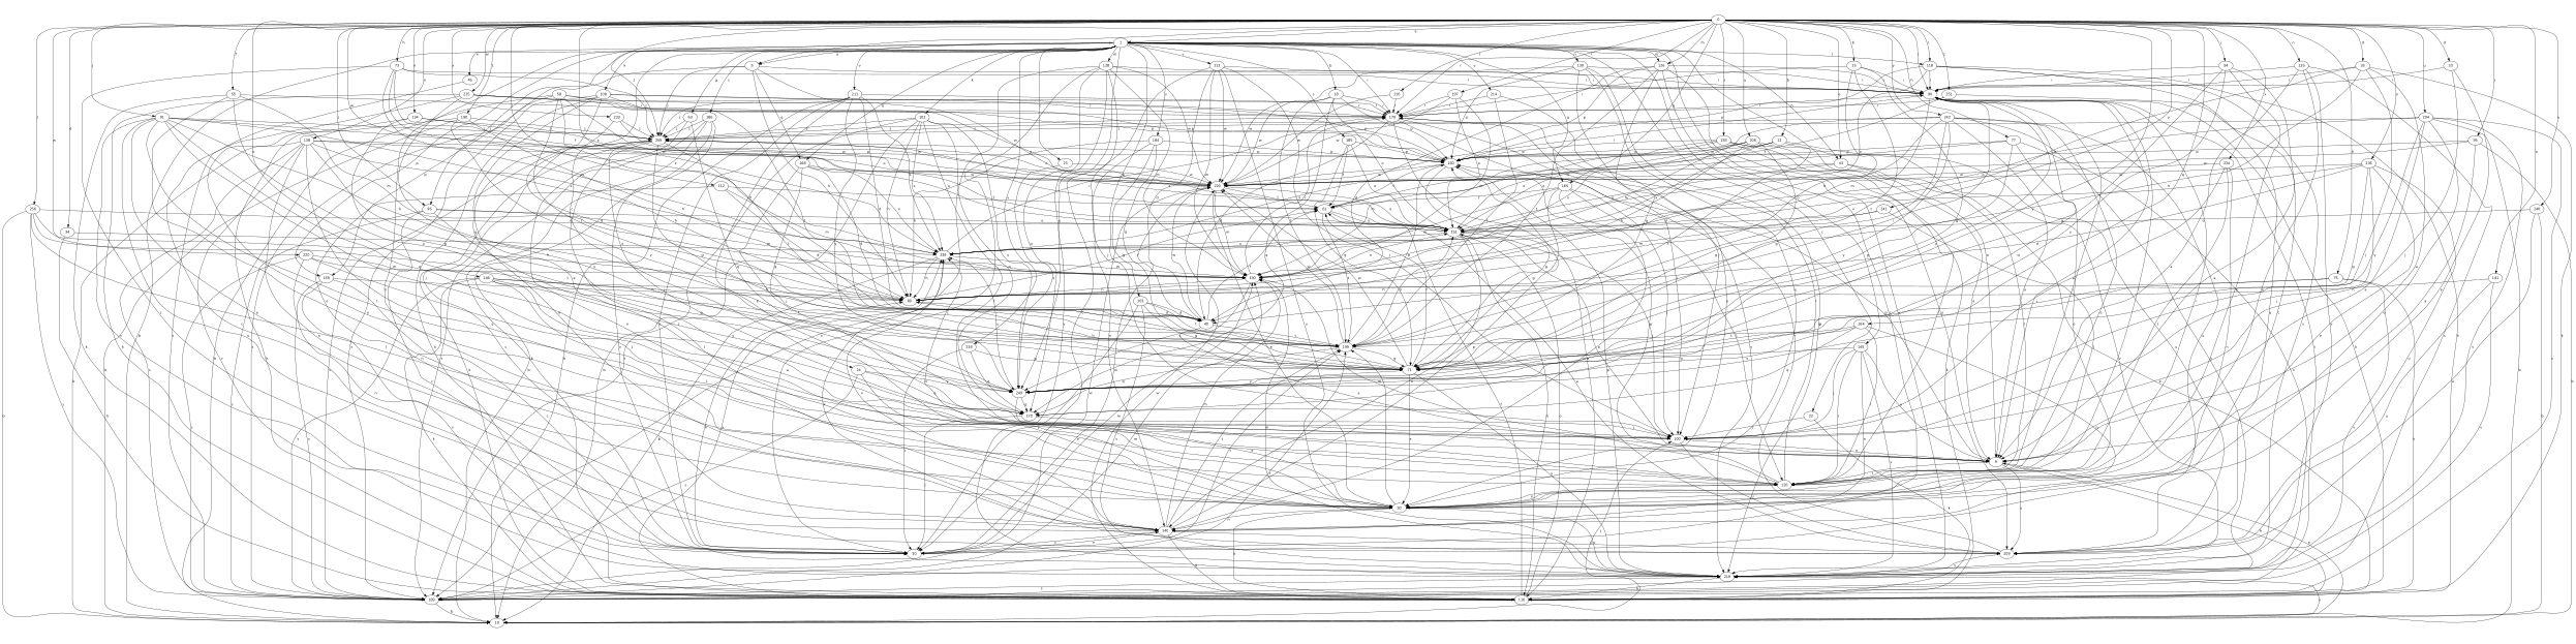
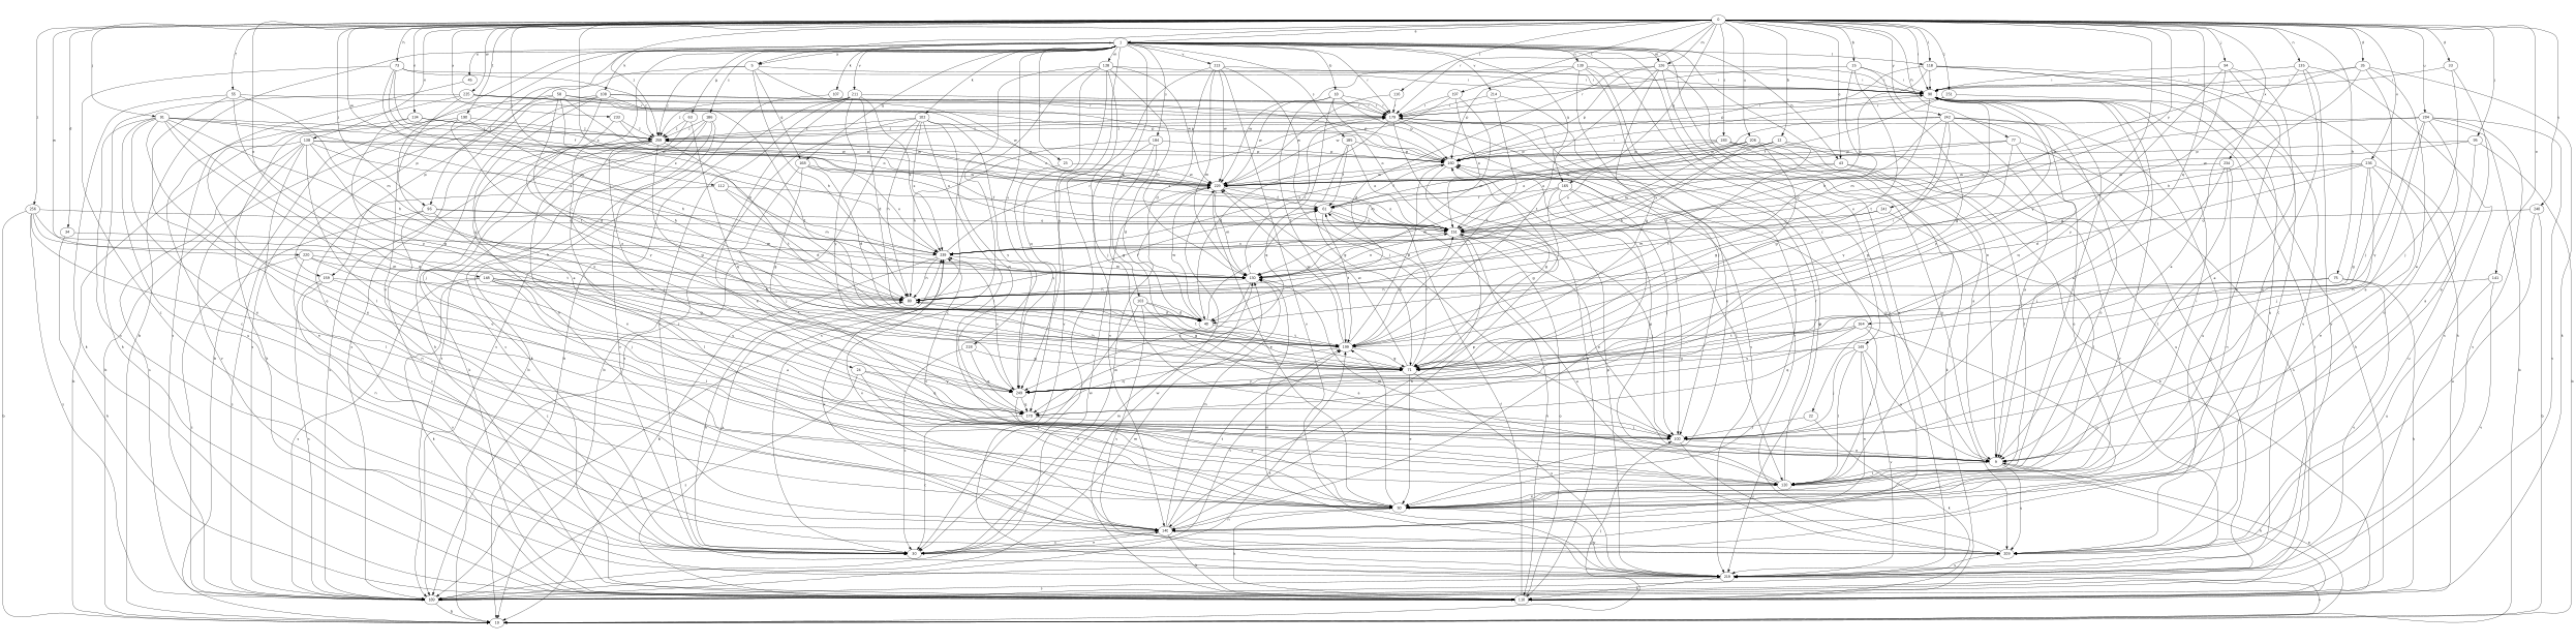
  strict digraph {
    fontname=Nunito
    node [fontname=Nunito]
    edge [fontname=Nunito]
    0
    1
    5
    12
    15
    33
    34
    35
    43
    55
    73
    75
    77
    90
    91
    94
    95
    96
    112
    116
    118
    126
    134
    135
    138
    141
    148
    164
    165
    179
    183
    190
    197
    204
    206
    220
    225
    229
    233
    234
    236
    239
    240
    241
    242
    249
    251
    256
    259
    9
    18
    19
    22
    23
    24
    45
    63
    102
    103
+   107
    108
    128
    139
    140
    149
    159
    168
    184
    185
    186
    211
    213
    214
    218
    219
    80
    151
    160
    209
    199
    71
    100
    50
    110
    120
    130
    58
    189
    30
    61
    170
    40
    0 -> 1 [label=a]
    0 -> 5 [label=a]
    0 -> 12 [label=b]
    0 -> 15 [label=b]
    0 -> 33 [label=d]
    0 -> 34 [label=d]
    0 -> 35 [label=d]
    0 -> 43 [label=e]
    0 -> 55 [label=f]
    0 -> 73 [label=h]
    0 -> 75 [label=h]
    0 -> 77 [label=h]
    0 -> 90 [label=i]
    0 -> 91 [label=j]
    0 -> 94 [label=j]
    0 -> 95 [label=j]
    0 -> 96 [label=j]
    0 -> 112 [label=l]
    0 -> 116 [label=l]
    0 -> 118 [label=l]
    0 -> 126 [label=m]
    0 -> 134 [label=n]
    0 -> 135 [label=n]
    0 -> 138 [label=n]
    0 -> 141 [label=o]
    0 -> 148 [label=o]
    0 -> 164 [label=q]
    0 -> 165 [label=q]
    0 -> 179 [label=r]
    0 -> 183 [label=s]
    0 -> 190 [label=t]
    0 -> 197 [label=t]
    0 -> 204 [label=u]
    0 -> 206 [label=u]
    0 -> 220 [label=w]
    0 -> 225 [label=w]
    0 -> 229 [label=w]
    0 -> 233 [label=x]
    0 -> 234 [label=x]
    0 -> 236 [label=x]
    0 -> 239 [label=x]
    0 -> 240 [label=y]
    0 -> 241 [label=y]
    0 -> 242 [label=y]
    0 -> 249 [label=y]
    0 -> 251 [label=z]
    0 -> 256 [label=z]
    0 -> 259 [label=z]
    1 -> 5 [label=a]
    1 -> 43 [label=h]
    1 -> 96 [label=j]
    1 -> 118 [label=l]
    1 -> 126 [label=m]
    1 -> 165 [label=q]
    1 -> 179 [label=r]
    1 -> 249 [label=y]
    1 -> 9 [label=a]
    1 -> 18 [label=b]
    1 -> 19 [label=b]
    1 -> 22 [label=c]
    1 -> 23 [label=c]
    1 -> 24 [label=c]
    1 -> 45 [label=e]
    1 -> 63 [label=g]
    1 -> 102 [label=k]
    1 -> 103 [label=k]
+   1 -> 107 [label=k]
    1 -> 108 [label=k]
    1 -> 128 [label=m]
    1 -> 139 [label=n]
    1 -> 140 [label=n]
    1 -> 149 [label=o]
    1 -> 159 [label=p]
    1 -> 168 [label=q]
    1 -> 184 [label=s]
    1 -> 185 [label=s]
    1 -> 186 [label=s]
    1 -> 211 [label=v]
    1 -> 213 [label=v]
    1 -> 214 [label=v]
    1 -> 218 [label=v]
    1 -> 219 [label=v]
    5 -> 90 [label=i]
    5 -> 259 [label=z]
    5 -> 159 [label=p]
    5 -> 168 [label=q]
    5 -> 80 [label=h]
    5 -> 151 [label=o]
    12 -> 239 [label=x]
    12 -> 151 [label=o]
    12 -> 160 [label=p]
    12 -> 209 [label=u]
    12 -> 199 [label=t]
    15 -> 90 [label=i]
    15 -> 179 [label=r]
    15 -> 80 [label=h]
    15 -> 199 [label=t]
    15 -> 71 [label=g]
    33 -> 90 [label=i]
    33 -> 100 [label=j]
    33 -> 50 [label=e]
    34 -> 239 [label=x]
    34 -> 110 [label=k]
    35 -> 90 [label=i]
    35 -> 9 [label=a]
    35 -> 80 [label=h]
    35 -> 151 [label=o]
    35 -> 100 [label=j]
    35 -> 110 [label=k]
    43 -> 229 [label=w]
    43 -> 151 [label=o]
    43 -> 110 [label=k]
    43 -> 120 [label=l]
    55 -> 179 [label=r]
    55 -> 249 [label=y]
    55 -> 50 [label=e]
    55 -> 110 [label=k]
    55 -> 130 [label=m]
    73 -> 90 [label=i]
    73 -> 239 [label=x]
    73 -> 259 [label=z]
    73 -> 130 [label=m]
    73 -> 30 [label=c]
    73 -> 61 [label=f]
    75 -> 219 [label=v]
    75 -> 80 [label=h]
    75 -> 71 [label=g]
    75 -> 110 [label=k]
    77 -> 160 [label=p]
    77 -> 71 [label=g]
    77 -> 50 [label=e]
    77 -> 189 [label=s]
    77 -> 61 [label=f]
    90 -> 179 [label=r]
    90 -> 249 [label=y]
    90 -> 9 [label=a]
    90 -> 110 [label=k]
    90 -> 120 [label=l]
    90 -> 130 [label=m]
    90 -> 170 [label=q]
    91 -> 229 [label=w]
    91 -> 239 [label=x]
    91 -> 259 [label=z]
    91 -> 80 [label=h]
    91 -> 209 [label=u]
    91 -> 100 [label=j]
    91 -> 50 [label=e]
    91 -> 120 [label=l]
    91 -> 30 [label=c]
    91 -> 170 [label=q]
    94 -> 90 [label=i]
    94 -> 249 [label=y]
    94 -> 71 [label=g]
    94 -> 50 [label=e]
    94 -> 30 [label=c]
    95 -> 229 [label=w]
    95 -> 9 [label=a]
    95 -> 19 [label=b]
    95 -> 160 [label=p]
    96 -> 151 [label=o]
    96 -> 120 [label=l]
    96 -> 130 [label=m]
    96 -> 189 [label=s]
    96 -> 30 [label=c]
    112 -> 140 [label=n]
    112 -> 130 [label=m]
    112 -> 61 [label=f]
    112 -> 40 [label=d]
    116 -> 179 [label=r]
    116 -> 229 [label=w]
    118 -> 90 [label=i]
    118 -> 219 [label=v]
    118 -> 151 [label=o]
    118 -> 160 [label=p]
    118 -> 209 [label=u]
    118 -> 110 [label=k]
    126 -> 90 [label=i]
    126 -> 160 [label=p]
    126 -> 209 [label=u]
    126 -> 199 [label=t]
    126 -> 71 [label=g]
    126 -> 30 [label=c]
    126 -> 40 [label=d]
    134 -> 229 [label=w]
    134 -> 259 [label=z]
    134 -> 71 [label=g]
    134 -> 50 [label=e]
    135 -> 90 [label=i]
    135 -> 9 [label=a]
    135 -> 219 [label=v]
    135 -> 50 [label=e]
    135 -> 189 [label=s]
    138 -> 249 [label=y]
    138 -> 19 [label=b]
    138 -> 140 [label=n]
    138 -> 219 [label=v]
    138 -> 80 [label=h]
    138 -> 151 [label=o]
    138 -> 160 [label=p]
    138 -> 50 [label=e]
    138 -> 189 [label=s]
    141 -> 219 [label=v]
    141 -> 80 [label=h]
    141 -> 209 [label=u]
    148 -> 249 [label=y]
    148 -> 9 [label=a]
    148 -> 80 [label=h]
    148 -> 199 [label=t]
    148 -> 110 [label=k]
    148 -> 120 [label=l]
    148 -> 189 [label=s]
    164 -> 249 [label=y]
    164 -> 140 [label=n]
    164 -> 199 [label=t]
    164 -> 120 [label=l]
    164 -> 170 [label=q]
    165 -> 140 [label=n]
    165 -> 71 [label=g]
    165 -> 100 [label=j]
    165 -> 120 [label=l]
    165 -> 130 [label=m]
    165 -> 61 [label=f]
    179 -> 259 [label=z]
    179 -> 219 [label=v]
    179 -> 100 [label=j]
    179 -> 110 [label=k]
    179 -> 40 [label=d]
    183 -> 239 [label=x]
    183 -> 9 [label=a]
    183 -> 160 [label=p]
    183 -> 110 [label=k]
    183 -> 120 [label=l]
    183 -> 130 [label=m]
    190 -> 249 [label=y]
    190 -> 259 [label=z]
    190 -> 19 [label=b]
    190 -> 80 [label=h]
    190 -> 110 [label=k]
    197 -> 179 [label=r]
    197 -> 229 [label=w]
    197 -> 151 [label=o]
    197 -> 130 [label=m]
    204 -> 249 [label=y]
    204 -> 259 [label=z]
    204 -> 9 [label=a]
    204 -> 19 [label=b]
    204 -> 219 [label=v]
    204 -> 151 [label=o]
    204 -> 50 [label=e]
    204 -> 189 [label=s]
    206 -> 239 [label=x]
    206 -> 219 [label=v]
    206 -> 80 [label=h]
    206 -> 151 [label=o]
    206 -> 160 [label=p]
    206 -> 71 [label=g]
    220 -> 140 [label=n]
    220 -> 71 [label=g]
    220 -> 100 [label=j]
    220 -> 130 [label=m]
    220 -> 189 [label=s]
    225 -> 179 [label=r]
    225 -> 229 [label=w]
    225 -> 160 [label=p]
    225 -> 71 [label=g]
    225 -> 110 [label=k]
    225 -> 30 [label=c]
    229 -> 90 [label=i]
    229 -> 259 [label=z]
    229 -> 151 [label=o]
    229 -> 50 [label=e]
    229 -> 130 [label=m]
    229 -> 61 [label=f]
    233 -> 229 [label=w]
    233 -> 259 [label=z]
    233 -> 40 [label=d]
    234 -> 229 [label=w]
    234 -> 140 [label=n]
    234 -> 100 [label=j]
    234 -> 120 [label=l]
    236 -> 229 [label=w]
    236 -> 239 [label=x]
    236 -> 209 [label=u]
    236 -> 71 [label=g]
    236 -> 100 [label=j]
    236 -> 50 [label=e]
    236 -> 40 [label=d]
    239 -> 179 [label=r]
    239 -> 19 [label=b]
    239 -> 80 [label=h]
    239 -> 130 [label=m]
    240 -> 19 [label=b]
    240 -> 151 [label=o]
    240 -> 209 [label=u]
    241 -> 151 [label=o]
    241 -> 120 [label=l]
    241 -> 130 [label=m]
    242 -> 249 [label=y]
    242 -> 259 [label=z]
    242 -> 9 [label=a]
    242 -> 209 [label=u]
    242 -> 71 [label=g]
    242 -> 50 [label=e]
    242 -> 130 [label=m]
    242 -> 189 [label=s]
    242 -> 40 [label=d]
    249 -> 239 [label=x]
    249 -> 50 [label=e]
    249 -> 170 [label=q]
    251 -> 179 [label=r]
    251 -> 9 [label=a]
    251 -> 61 [label=f]
    256 -> 19 [label=b]
    256 -> 80 [label=h]
    256 -> 151 [label=o]
    256 -> 199 [label=t]
    256 -> 120 [label=l]
    256 -> 189 [label=s]
    259 -> 160 [label=p]
    259 -> 199 [label=t]
    259 -> 71 [label=g]
    259 -> 100 [label=j]
    259 -> 110 [label=k]
    259 -> 189 [label=s]
    259 -> 30 [label=c]
    9 -> 160 [label=p]
    9 -> 209 [label=u]
    9 -> 110 [label=k]
    9 -> 120 [label=l]
    18 -> 179 [label=r]
    18 -> 229 [label=w]
    18 -> 151 [label=o]
    18 -> 160 [label=p]
    18 -> 199 [label=t]
    18 -> 170 [label=q]
    19 -> 9 [label=a]
    19 -> 219 [label=v]
    19 -> 100 [label=j]
    22 -> 100 [label=j]
    22 -> 110 [label=k]
    23 -> 229 [label=w]
    23 -> 249 [label=y]
    24 -> 249 [label=y]
    24 -> 50 [label=e]
    24 -> 189 [label=s]
    24 -> 170 [label=q]
    45 -> 189 [label=s]
    63 -> 259 [label=z]
    63 -> 140 [label=n]
    63 -> 170 [label=q]
    102 -> 239 [label=x]
    102 -> 249 [label=y]
    102 -> 259 [label=z]
    102 -> 19 [label=b]
    102 -> 80 [label=h]
    102 -> 120 [label=l]
    102 -> 189 [label=s]
    102 -> 170 [label=q]
    103 -> 219 [label=v]
    103 -> 199 [label=t]
    103 -> 71 [label=g]
    103 -> 30 [label=c]
    103 -> 40 [label=d]
+   107 -> 179 [label=r]
+   107 -> 189 [label=s]
    108 -> 179 [label=r]
    108 -> 9 [label=a]
    108 -> 140 [label=n]
    108 -> 160 [label=p]
    108 -> 199 [label=t]
    108 -> 110 [label=k]
    108 -> 189 [label=s]
    128 -> 90 [label=i]
    128 -> 229 [label=w]
    128 -> 219 [label=v]
    128 -> 100 [label=j]
    128 -> 130 [label=m]
    128 -> 189 [label=s]
    128 -> 30 [label=c]
    128 -> 170 [label=q]
    139 -> 90 [label=i]
    139 -> 229 [label=w]
    139 -> 219 [label=v]
    139 -> 160 [label=p]
    139 -> 100 [label=j]
    139 -> 50 [label=e]
    140 -> 239 [label=x]
    140 -> 160 [label=p]
    140 -> 209 [label=u]
    140 -> 199 [label=t]
    140 -> 110 [label=k]
    140 -> 130 [label=m]
    140 -> 30 [label=c]
    149 -> 9 [label=a]
    149 -> 140 [label=n]
    149 -> 219 [label=v]
    149 -> 71 [label=g]
    149 -> 100 [label=j]
    149 -> 120 [label=l]
    159 -> 219 [label=v]
    159 -> 80 [label=h]
    159 -> 189 [label=s]
    159 -> 30 [label=c]
    168 -> 229 [label=w]
    168 -> 239 [label=x]
    168 -> 71 [label=g]
    168 -> 100 [label=j]
    168 -> 40 [label=d]
    184 -> 140 [label=n]
    184 -> 80 [label=h]
    184 -> 160 [label=p]
    184 -> 71 [label=g]
    184 -> 40 [label=d]
    185 -> 151 [label=o]
    185 -> 160 [label=p]
    185 -> 71 [label=g]
    185 -> 61 [label=f]
    186 -> 259 [label=z]
    186 -> 19 [label=b]
    186 -> 219 [label=v]
    186 -> 110 [label=k]
    186 -> 189 [label=s]
    211 -> 179 [label=r]
    211 -> 239 [label=x]
    211 -> 249 [label=y]
    211 -> 259 [label=z]
    211 -> 19 [label=b]
    211 -> 50 [label=e]
    211 -> 30 [label=c]
    211 -> 40 [label=d]
    213 -> 90 [label=i]
    213 -> 229 [label=w]
    213 -> 219 [label=v]
    213 -> 100 [label=j]
    213 -> 130 [label=m]
    213 -> 30 [label=c]
    213 -> 40 [label=d]
    214 -> 179 [label=r]
    214 -> 199 [label=t]
    214 -> 50 [label=e]
    218 -> 71 [label=g]
    218 -> 30 [label=c]
    218 -> 170 [label=q]
    219 -> 160 [label=p]
    219 -> 110 [label=k]
    219 -> 130 [label=m]
    219 -> 189 [label=s]
    80 -> 61 [label=f]
    80 -> 40 [label=d]
    151 -> 239 [label=x]
    151 -> 259 [label=z]
    151 -> 9 [label=a]
    151 -> 140 [label=n]
    151 -> 100 [label=j]
    151 -> 110 [label=k]
    160 -> 229 [label=w]
    160 -> 71 [label=g]
    160 -> 61 [label=f]
    209 -> 179 [label=r]
    209 -> 239 [label=x]
    209 -> 219 [label=v]
    199 -> 90 [label=i]
    199 -> 229 [label=w]
    199 -> 151 [label=o]
    199 -> 160 [label=p]
    199 -> 71 [label=g]
    199 -> 170 [label=q]
    71 -> 229 [label=w]
    71 -> 249 [label=y]
    71 -> 219 [label=v]
    71 -> 80 [label=h]
    71 -> 50 [label=e]
    71 -> 61 [label=f]
    100 -> 9 [label=a]
    100 -> 209 [label=u]
    50 -> 90 [label=i]
    50 -> 239 [label=x]
    50 -> 259 [label=z]
    50 -> 140 [label=n]
    50 -> 219 [label=v]
    50 -> 199 [label=t]
    50 -> 110 [label=k]
    110 -> 229 [label=w]
    110 -> 239 [label=x]
    110 -> 151 [label=o]
    110 -> 61 [label=f]
    120 -> 90 [label=i]
    120 -> 179 [label=r]
    120 -> 160 [label=p]
    120 -> 50 [label=e]
    120 -> 130 [label=m]
    130 -> 179 [label=r]
    130 -> 249 [label=y]
    130 -> 80 [label=h]
    130 -> 151 [label=o]
    58 -> 179 [label=r]
    58 -> 19 [label=b]
    58 -> 80 [label=h]
    58 -> 151 [label=o]
    58 -> 160 [label=p]
    58 -> 199 [label=t]
    58 -> 189 [label=s]
    189 -> 90 [label=i]
    189 -> 229 [label=w]
    189 -> 19 [label=b]
    189 -> 199 [label=t]
    189 -> 130 [label=m]
    30 -> 229 [label=w]
    30 -> 140 [label=n]
    30 -> 80 [label=h]
    30 -> 199 [label=t]
    30 -> 130 [label=m]
    61 -> 151 [label=o]
    61 -> 209 [label=u]
    61 -> 199 [label=t]
    170 -> 100 [label=j]
    170 -> 30 [label=c]
    40 -> 229 [label=w]
    40 -> 9 [label=a]
    40 -> 199 [label=t]
    40 -> 61 [label=f]
  }
